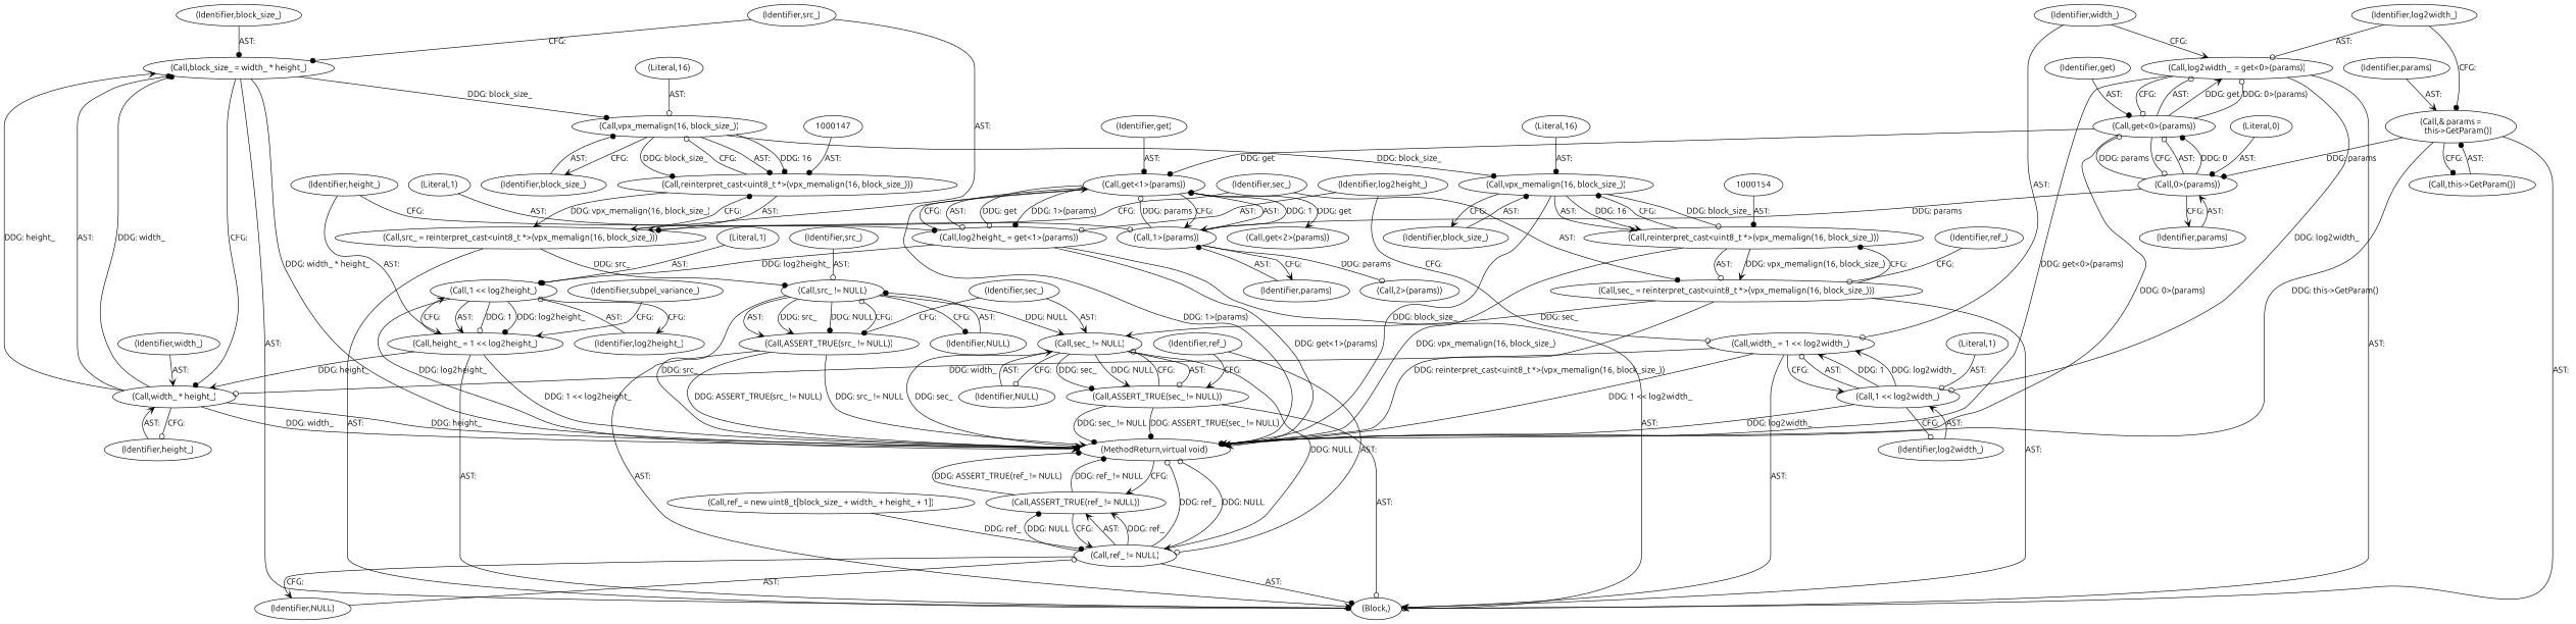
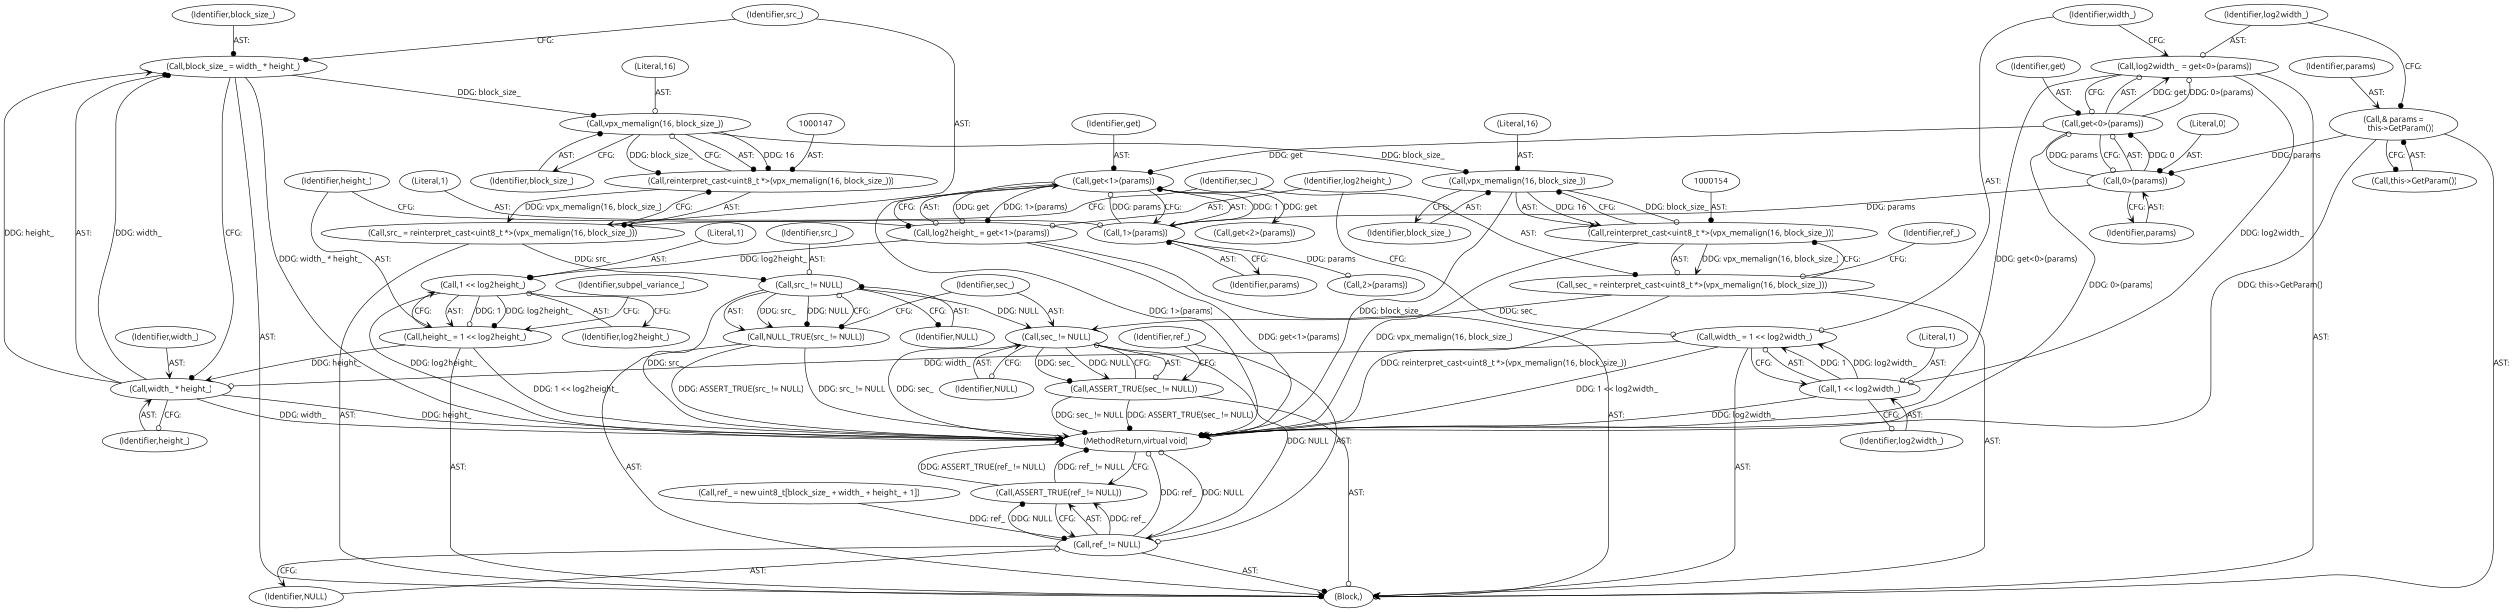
  digraph {
    fontname=Ubuntu
    node [fontname=Ubuntu]
    edge [arrowhead=vee fontname=Ubuntu]
    n1 [label="(Call,vpx_memalign(16, block_size_))"]
    n2 [label="(Call,reinterpret_cast<uint8_t *>(vpx_memalign(16, block_size_)))"]
    n3 [label="(Call,vpx_memalign(16, block_size_))"]
    n4 [label="(Identifier,block_size_)"]
    n5 [label="(Call,src_ = reinterpret_cast<uint8_t *>(vpx_memalign(16, block_size_)))"]
    n6 [label="(MethodReturn,virtual void)"]
    n7 [label="(Call,reinterpret_cast<uint8_t *>(vpx_memalign(16, block_size_)))"]
    n8 [label="(Identifier,block_size_)"]
    n9 [label="(Call,block_size_ = width_ * height_)"]
    n10 [label="(Call,width_ * height_)"]
    n11 [label="(Block,)"]
    n12 [label="(Identifier,height_)"]
    n13 [label="(Call,ASSERT_TRUE(ref_ != NULL))"]
    n14 [label="(Call,width_ = 1 << log2width_)"]
    n15 [label="(Call,1 << log2width_)"]
    n16 [label="(Identifier,log2width_)"]
    n17 [label="(Call,log2width_  = get<0>(params))"]
    n18 [label="(Call,get<0>(params))"]
    n19 [label="(Call,0>(params))"]
    n20 [label="(Call,get<1>(params))"]
    n21 [label="(Call,1>(params))"]
    n22 [label="(Identifier,params)"]
    n23 [label="(Call,log2height_ = get<1>(params))"]
    n24 [label="(Call,get<2>(params))"]
    n25 [label="(Identifier,params)"]
    n26 [label="(Call,2>(params))"]
    n27 [label="(Call,& params =\n        this->GetParam())"]
    n28 [label="(Call,this->GetParam())"]
    n29 [label="(Call,height_ = 1 << log2height_)"]
    n30 [label="(Call,1 << log2height_)"]
    n31 [label="(Identifier,log2height_)"]
    n32 [label="(Call,src_ != NULL)"]
-   n33 [label="(Call,ASSERT_TRUE(src_ != NULL))"]
+   n33 [label="(Call,NULL_TRUE(src_ != NULL))"]
    n34 [label="(Call,sec_ != NULL)"]
    n35 [label="(Identifier,NULL)"]
    n36 [label="(Call,ASSERT_TRUE(sec_ != NULL))"]
    n37 [label="(Call,ref_ != NULL)"]
    n38 [label="(Identifier,NULL)"]
    n39 [label="(Identifier,NULL)"]
    n40 [label="(Call,sec_ = reinterpret_cast<uint8_t *>(vpx_memalign(16, block_size_)))"]
    n41 [label="(Identifier,height_)"]
    n42 [label="(Literal,1)"]
    n43 [label="(Identifier,params)"]
    n44 [label="(Identifier,get)"]
    n45 [label="(Identifier,block_size_)"]
    n46 [label="(Literal,0)"]
    n47 [label="(Identifier,width_)"]
    n48 [label="(Identifier,src_)"]
    n49 [label="(Identifier,log2height_)"]
    n50 [label="(Literal,16)"]
    n51 [label="(Identifier,subpel_variance_)"]
    n52 [label="(Identifier,log2width_)"]
    n53 [label="(Identifier,ref_)"]
    n54 [label="(Identifier,sec_)"]
    n55 [label="(Literal,16)"]
    n56 [label="(Literal,1)"]
    n57 [label="(Identifier,width_)"]
    n58 [label="(Identifier,sec_)"]
    n59 [label="(Identifier,src_)"]
    n60 [label="(Identifier,ref_)"]
    n61 [label="(Call,ref_ = new uint8_t[block_size_ + width_ + height_ + 1])"]
    n62 [label="(Identifier,get)"]
    n63 [label="(Literal,1)"]
    1000147
    1000154
    n1 -> n2 [arrowhead=dot label="AST: "]
    n1 -> n2 [arrowhead=dot label="DDG: 16"]
    n1 -> n2 [arrowhead=dot label="DDG: block_size_"]
    n1 -> n3 [arrowhead=dot label="DDG: block_size_"]
    n1 -> n4 [label="CFG: "]
    n2 -> n1 [arrowhead=odot label="CFG: "]
    n2 -> n5 [arrowhead=dot label="AST: "]
    n2 -> n5 [label="DDG: vpx_memalign(16, block_size_)"]
    n3 -> n6 [label="DDG: block_size_"]
    n3 -> n7 [label="AST: "]
    n3 -> n7 [label="DDG: 16"]
    n3 -> n7 [arrowhead=odot label="DDG: block_size_"]
    n3 -> n8 [label="CFG: "]
    n4 -> n1 [arrowhead=dot label="AST: "]
    n5 -> n2 [arrowhead=dot label="CFG: "]
    n5 -> n11 [arrowhead=odot label="AST: "]
    n5 -> n32 [arrowhead=dot label="DDG: src_"]
    n6 -> n13 [label="CFG: "]
    n7 -> n3 [arrowhead=dot label="CFG: "]
    n7 -> n6 [arrowhead=dot label="DDG: vpx_memalign(16, block_size_)"]
    n7 -> n40 [arrowhead=odot label="AST: "]
    n7 -> n40 [label="DDG: vpx_memalign(16, block_size_)"]
    n8 -> n3 [arrowhead=dot label="AST: "]
    n9 -> n1 [arrowhead=dot label="DDG: block_size_"]
    n9 -> n6 [arrowhead=odot label="DDG: width_ * height_"]
    n9 -> n10 [arrowhead=dot label="CFG: "]
    n9 -> n11 [arrowhead=odot label="AST: "]
    n10 -> n6 [label="DDG: width_"]
    n10 -> n6 [arrowhead=odot label="DDG: height_"]
    n10 -> n9 [arrowhead=dot label="AST: "]
    n10 -> n9 [arrowhead=dot label="DDG: width_"]
    n10 -> n9 [label="DDG: height_"]
    n10 -> n12 [arrowhead=odot label="CFG: "]
    n12 -> n10 [label="AST: "]
    n13 -> n6 [arrowhead=dot label="DDG: ASSERT_TRUE(ref_ != NULL)"]
    n13 -> n6 [arrowhead=dot label="DDG: ref_ != NULL"]
    n13 -> n37 [label="CFG: "]
    n14 -> n6 [label="DDG: 1 << log2width_"]
    n14 -> n10 [arrowhead=odot label="DDG: width_"]
    n14 -> n11 [label="AST: "]
    n14 -> n15 [label="CFG: "]
    n15 -> n6 [arrowhead=dot label="DDG: log2width_"]
    n15 -> n14 [arrowhead=odot label="AST: "]
    n15 -> n14 [label="DDG: 1"]
    n15 -> n14 [label="DDG: log2width_"]
    n15 -> n16 [arrowhead=odot label="CFG: "]
    n16 -> n15 [label="AST: "]
    n17 -> n6 [arrowhead=dot label="DDG: get<0>(params)"]
    n17 -> n11 [label="AST: "]
    n17 -> n15 [arrowhead=odot label="DDG: log2width_"]
    n17 -> n18 [arrowhead=odot label="CFG: "]
    n18 -> n6 [arrowhead=dot label="DDG: 0>(params)"]
    n18 -> n17 [arrowhead=odot label="AST: "]
    n18 -> n17 [label="DDG: get"]
    n18 -> n17 [arrowhead=odot label="DDG: 0>(params)"]
    n18 -> n19 [arrowhead=odot label="CFG: "]
    n18 -> n20 [arrowhead=dot label="DDG: get"]
    n19 -> n18 [arrowhead=odot label="AST: "]
    n19 -> n18 [arrowhead=dot label="DDG: 0"]
    n19 -> n18 [arrowhead=odot label="DDG: params"]
    n19 -> n21 [label="DDG: params"]
    n19 -> n22 [label="CFG: "]
    n20 -> n6 [label="DDG: 1>(params)"]
    n20 -> n21 [label="CFG: "]
    n20 -> n23 [arrowhead=odot label="AST: "]
    n20 -> n23 [arrowhead=odot label="DDG: get"]
    n20 -> n23 [arrowhead=dot label="DDG: 1>(params)"]
    n20 -> n24 [label="DDG: get"]
    n21 -> n20 [arrowhead=odot label="AST: "]
    n21 -> n20 [arrowhead=dot label="DDG: 1"]
    n21 -> n20 [arrowhead=odot label="DDG: params"]
    n21 -> n25 [label="CFG: "]
    n21 -> n26 [arrowhead=odot label="DDG: params"]
    n22 -> n19 [label="AST: "]
    n23 -> n6 [label="DDG: get<1>(params)"]
    n23 -> n11 [arrowhead=odot label="AST: "]
    n23 -> n20 [label="CFG: "]
    n23 -> n30 [arrowhead=dot label="DDG: log2height_"]
    n25 -> n21 [arrowhead=dot label="AST: "]
    n27 -> n6 [arrowhead=dot label="DDG: this->GetParam()"]
    n27 -> n11 [arrowhead=odot label="AST: "]
    n27 -> n19 [arrowhead=dot label="DDG: params"]
    n27 -> n28 [arrowhead=dot label="CFG: "]
    n28 -> n27 [arrowhead=dot label="AST: "]
    n29 -> n6 [arrowhead=odot label="DDG: 1 << log2height_"]
    n29 -> n10 [label="DDG: height_"]
    n29 -> n11 [arrowhead=dot label="AST: "]
    n29 -> n30 [label="CFG: "]
    n30 -> n6 [label="DDG: log2height_"]
    n30 -> n29 [label="AST: "]
    n30 -> n29 [arrowhead=odot label="DDG: 1"]
    n30 -> n29 [arrowhead=dot label="DDG: log2height_"]
    n30 -> n31 [label="CFG: "]
    n31 -> n30 [arrowhead=odot label="AST: "]
    n32 -> n6 [arrowhead=dot label="DDG: src_"]
    n32 -> n33 [label="AST: "]
    n32 -> n33 [label="DDG: src_"]
    n32 -> n33 [arrowhead=dot label="DDG: NULL"]
    n32 -> n34 [label="DDG: NULL"]
    n32 -> n35 [arrowhead=dot label="CFG: "]
    n33 -> n6 [label="DDG: src_ != NULL"]
    n33 -> n6 [arrowhead=odot label="DDG: ASSERT_TRUE(src_ != NULL)"]
    n33 -> n11 [label="AST: "]
    n33 -> n32 [arrowhead=odot label="CFG: "]
    n34 -> n6 [label="DDG: sec_"]
    n34 -> n36 [arrowhead=odot label="AST: "]
    n34 -> n36 [arrowhead=dot label="DDG: sec_"]
    n34 -> n36 [label="DDG: NULL"]
    n34 -> n37 [label="DDG: NULL"]
    n34 -> n38 [arrowhead=odot label="CFG: "]
    n35 -> n32 [arrowhead=dot label="AST: "]
    n36 -> n6 [arrowhead=dot label="DDG: ASSERT_TRUE(sec_ != NULL)"]
    n36 -> n6 [arrowhead=dot label="DDG: sec_ != NULL"]
    n36 -> n11 [arrowhead=odot label="AST: "]
    n36 -> n34 [arrowhead=odot label="CFG: "]
    n37 -> n6 [arrowhead=odot label="DDG: ref_"]
    n37 -> n6 [arrowhead=odot label="DDG: NULL"]
    n37 -> n11 [arrowhead=dot label="AST: "]
    n37 -> n13 [label="AST: "]
    n37 -> n13 [label="DDG: ref_"]
    n37 -> n13 [arrowhead=dot label="DDG: NULL"]
    n37 -> n39 [label="CFG: "]
    n38 -> n34 [label="AST: "]
    n39 -> n37 [arrowhead=odot label="AST: "]
    n40 -> n6 [label="DDG: reinterpret_cast<uint8_t *>(vpx_memalign(16, block_size_))"]
    n40 -> n7 [arrowhead=dot label="CFG: "]
    n40 -> n11 [label="AST: "]
    n40 -> n34 [label="DDG: sec_"]
    n41 -> n23 [arrowhead=dot label="CFG: "]
    n41 -> n29 [label="AST: "]
    n42 -> n30 [arrowhead=dot label="AST: "]
    n43 -> n27 [label="AST: "]
    n44 -> n18 [arrowhead=dot label="AST: "]
    n45 -> n9 [arrowhead=dot label="AST: "]
    n46 -> n19 [arrowhead=dot label="AST: "]
    n47 -> n10 [label="AST: "]
    n48 -> n32 [arrowhead=odot label="AST: "]
    n49 -> n14 [arrowhead=odot label="CFG: "]
    n49 -> n23 [arrowhead=odot label="AST: "]
    n50 -> n3 [arrowhead=dot label="AST: "]
    n51 -> n29 [label="CFG: "]
    n52 -> n17 [arrowhead=odot label="AST: "]
    n52 -> n27 [arrowhead=dot label="CFG: "]
    n53 -> n40 [arrowhead=odot label="CFG: "]
    n54 -> n33 [arrowhead=dot label="CFG: "]
    n54 -> n34 [label="AST: "]
    n55 -> n1 [arrowhead=odot label="AST: "]
    n56 -> n15 [arrowhead=odot label="AST: "]
    n57 -> n14 [arrowhead=odot label="AST: "]
    n57 -> n17 [label="CFG: "]
    n58 -> n5 [label="CFG: "]
    n58 -> n40 [arrowhead=dot label="AST: "]
    n59 -> n5 [label="AST: "]
    n59 -> n9 [arrowhead=dot label="CFG: "]
    n60 -> n36 [label="CFG: "]
    n60 -> n37 [arrowhead=odot label="AST: "]
    n61 -> n37 [arrowhead=dot label="DDG: ref_"]
    n62 -> n20 [arrowhead=dot label="AST: "]
    n63 -> n21 [arrowhead=odot label="AST: "]
    1000147 -> n2 [arrowhead=dot label="AST: "]
    1000154 -> n7 [arrowhead=dot label="AST: "]
  }
